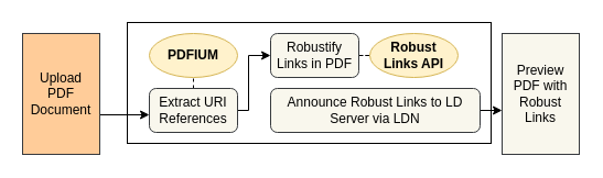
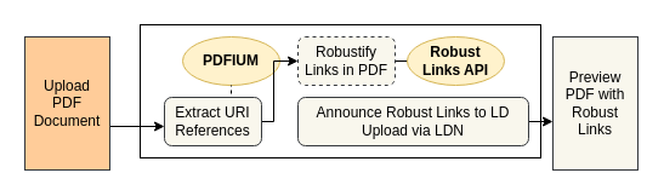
  <mxCell id="0" />
  <mxCell id="1" parent="0" />
  <mxCell id="2" value="" style="rounded=0;whiteSpace=wrap;html=1;fontSize=11;align=center;" vertex="1" parent="1"><mxGeometry x="115" y="20" width="330" height="110" as="geometry" /></mxCell>
  <mxCell id="3" style="edgeStyle=orthogonalEdgeStyle;rounded=0;orthogonalLoop=1;jettySize=auto;html=1;fontSize=12;endArrow=classic;endFill=1;strokeColor=#000000;" edge="1" parent="1" source="4" target="12"><mxGeometry relative="1" as="geometry"><Array as="points"><mxPoint x="115" y="104" /><mxPoint x="115" y="104" /></Array></mxGeometry></mxCell>
  <mxCell id="4" value="Upload&lt;br&gt;PDF&lt;br&gt;Document" style="rounded=0;whiteSpace=wrap;html=1;fillColor=#ffcc99;strokeColor=#36393d;" parent="1" vertex="1"><mxGeometry x="20" y="30" width="70" height="110" as="geometry" /></mxCell>
  <mxCell id="5" style="edgeStyle=orthogonalEdgeStyle;rounded=0;orthogonalLoop=1;jettySize=auto;html=1;fontSize=12;endArrow=classic;endFill=1;strokeColor=#000000;" edge="1" parent="1" source="6" target="14"><mxGeometry relative="1" as="geometry"><Array as="points"><mxPoint x="455" y="100" /><mxPoint x="455" y="100" /></Array></mxGeometry></mxCell>
- <mxCell id="6" value="&lt;div&gt;Announce Robust Links to LD Server via LDN&lt;/div&gt;" style="rounded=1;whiteSpace=wrap;html=1;fillColor=#f9f7ed;strokeColor=#36393d;" parent="1" vertex="1"><mxGeometry x="245" y="80" width="190" height="40" as="geometry" /></mxCell>
- <mxCell id="7" style="edgeStyle=orthogonalEdgeStyle;rounded=0;orthogonalLoop=1;jettySize=auto;html=1;exitX=1;exitY=0.5;exitDx=0;exitDy=0;fontSize=11;endArrow=none;endFill=0;strokeColor=#000000;dashed=1;" edge="1" parent="1" source="8" target="13"><mxGeometry relative="1" as="geometry" /></mxCell>
- <mxCell id="8" value="&lt;div&gt;Robustify Links in PDF&lt;/div&gt;" style="rounded=1;whiteSpace=wrap;html=1;fillColor=#f9f7ed;strokeColor=#36393d;" parent="1" vertex="1"><mxGeometry x="245" y="30" width="80" height="40" as="geometry" /></mxCell>
- <mxCell id="9" value="PDFIUM" style="ellipse;whiteSpace=wrap;html=1;fontSize=12;align=center;fillColor=#fff2cc;strokeColor=#d6b656;fontStyle=1" vertex="1" parent="1"><mxGeometry x="135" y="30" width="80" height="40" as="geometry" /></mxCell>
+ <mxCell id="6" value="&lt;div&gt;Announce Robust Links to LD Upload via LDN&lt;/div&gt;" style="rounded=1;whiteSpace=wrap;html=1;fillColor=#f9f7ed;strokeColor=#36393d;" parent="1" vertex="1"><mxGeometry x="245" y="80" width="190" height="40" as="geometry" /></mxCell>
+ <mxCell id="7" style="edgeStyle=orthogonalEdgeStyle;rounded=0;orthogonalLoop=1;jettySize=auto;html=1;exitX=1;exitY=0.5;exitDx=0;exitDy=0;fontSize=11;endArrow=none;endFill=0;strokeColor=#000000;dashed=0;" edge="1" parent="1" source="8" target="13"><mxGeometry relative="1" as="geometry" /></mxCell>
+ <mxCell id="8" value="&lt;div&gt;Robustify Links in PDF&lt;/div&gt;" style="rounded=1;whiteSpace=wrap;html=1;fillColor=#f9f7ed;strokeColor=#36393d;dashed=1;" parent="1" vertex="1"><mxGeometry x="245" y="30" width="80" height="40" as="geometry" /></mxCell>
+ <mxCell id="9" value="PDFIUM" style="ellipse;whiteSpace=wrap;html=1;fontSize=12;align=center;fillColor=#fff2cc;strokeColor=#d6b656;fontStyle=1" vertex="1" parent="1"><mxGeometry x="150" y="30" width="80" height="40" as="geometry" /></mxCell>
  <mxCell id="10" style="edgeStyle=orthogonalEdgeStyle;rounded=0;orthogonalLoop=1;jettySize=auto;html=1;exitX=1;exitY=0.5;exitDx=0;exitDy=0;entryX=0;entryY=0.5;entryDx=0;entryDy=0;fontSize=11;endArrow=classic;endFill=1;strokeColor=#000000;" edge="1" parent="1" source="12" target="8"><mxGeometry relative="1" as="geometry"><Array as="points"><mxPoint x="225" y="100" /><mxPoint x="225" y="50" /></Array></mxGeometry></mxCell>
  <mxCell id="11" style="edgeStyle=orthogonalEdgeStyle;rounded=0;orthogonalLoop=1;jettySize=auto;html=1;exitX=0.5;exitY=0;exitDx=0;exitDy=0;entryX=0.5;entryY=1;entryDx=0;entryDy=0;fontSize=11;endArrow=none;endFill=0;strokeColor=#000000;dashed=1;" edge="1" parent="1" source="12" target="9"><mxGeometry relative="1" as="geometry" /></mxCell>
  <mxCell id="12" value="Extract URI References" style="rounded=1;whiteSpace=wrap;html=1;fillColor=#f9f7ed;strokeColor=#36393d;" vertex="1" parent="1"><mxGeometry x="135" y="80" width="80" height="40" as="geometry" /></mxCell>
  <mxCell id="13" value="Robust&lt;br&gt;Links API" style="ellipse;whiteSpace=wrap;html=1;fontSize=12;align=center;fillColor=#fff2cc;strokeColor=#d6b656;fontStyle=1" vertex="1" parent="1"><mxGeometry x="335" y="30" width="80" height="40" as="geometry" /></mxCell>
  <mxCell id="14" value="Preview PDF with Robust Links" style="rounded=0;whiteSpace=wrap;html=1;fontSize=12;fillColor=#f9f7ed;align=center;strokeColor=#36393d;" vertex="1" parent="1"><mxGeometry x="455" y="30" width="70" height="110" as="geometry" /></mxCell>
